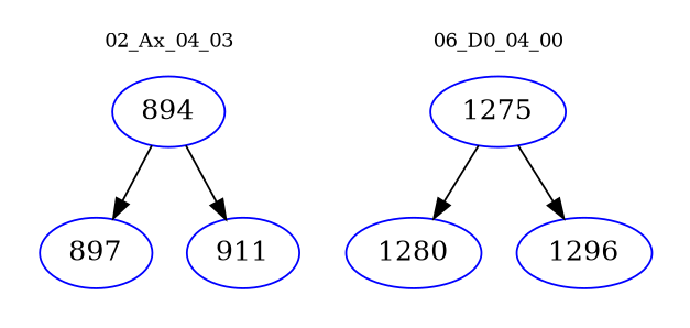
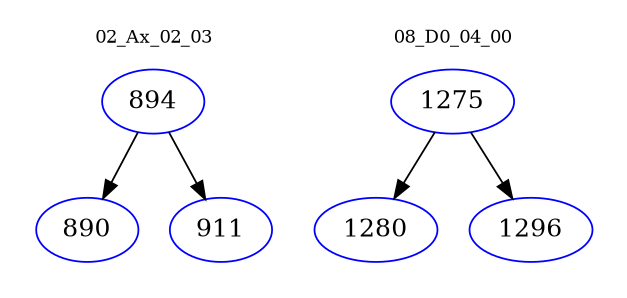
  digraph {
    node [color=blue]
    edge [color=black]
    n1 [label=894]
-   n2 [label=897]
+   n2 [label=890]
    n3 [label=911]
    n4 [label=1275]
    n5 [label=1280]
    n6 [label=1296]
    subgraph cluster_1 {
      color=white
      fontsize=10
-     label="02_Ax_04_03"
+     label="02_Ax_02_03"
      n1
      n2
      n3
    }
    subgraph cluster_2 {
      color=white
      fontsize=10
-     label="06_D0_04_00"
+     label="08_D0_04_00"
      n4
      n5
      n6
    }
    n1 -> n2
    n1 -> n3
    n4 -> n5
    n4 -> n6
  }
